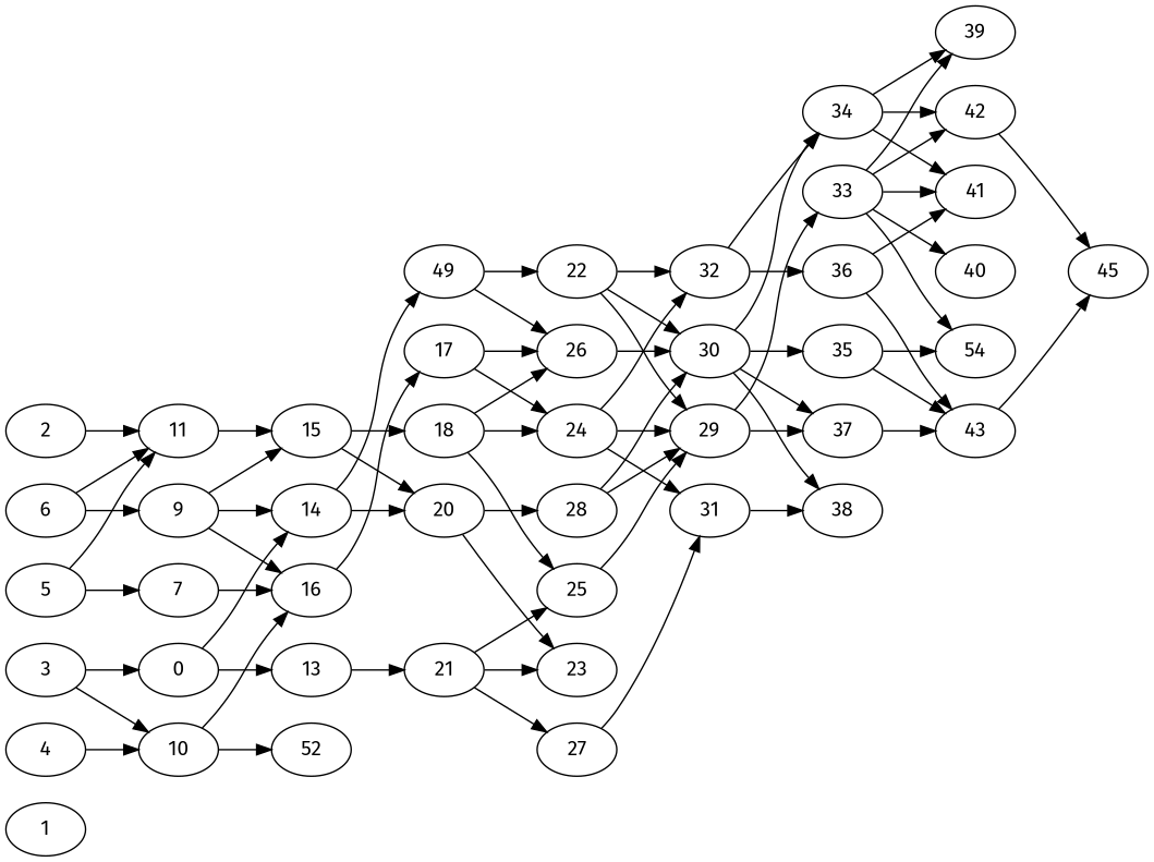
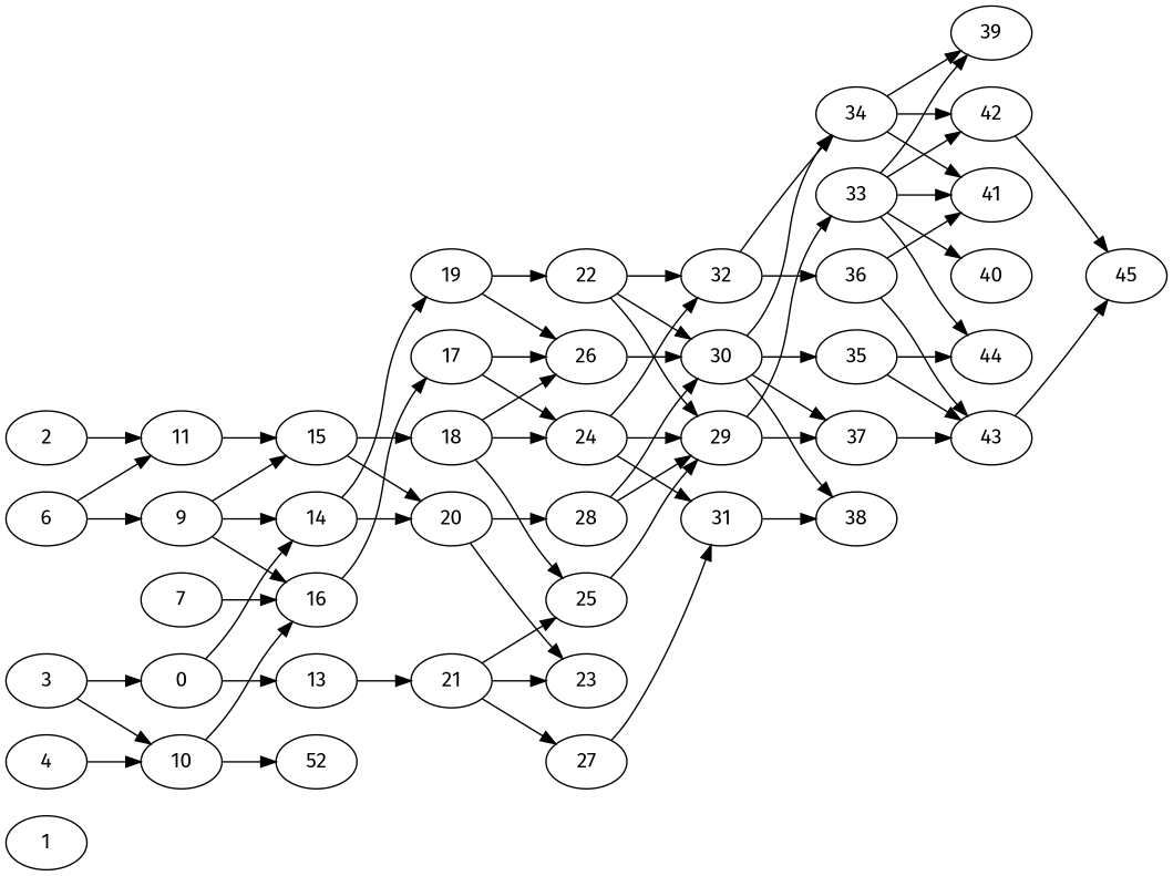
  digraph {
    fontname="Fira Sans"
    rankdir=LR
    node [alpha=0.03 fontname="Fira Sans"]
    edge [fontname="Fira Sans"]
    1 [alpha=0.17 expect_size=40910848]
    2 [alpha=0.07 expect_size=15024128]
    11 [alpha=0.12 expect_size=7259136]
    15 [alpha=0.08 expect_size=40369152]
    20 [alpha=0.12 expect_size=26518528]
    18 [expect_size=28642304]
    3 [expect_size=12707840]
    n8 [alpha=0.01 expect_size=32743424 label=0]
    10 [alpha=0.09 expect_size=11603968]
    13 [alpha=0.05 expect_size=16124928]
    14 [alpha=0.00 expect_size=22674432]
    16 [alpha=0.16 expect_size=48461824]
    n13 [alpha=0.07 expect_size=46709760 label=52]
    21 [alpha=0.08 expect_size=46840832]
-   19 [alpha=0.11 expect_size=29932544 label=49]
+   19 [alpha=0.11 expect_size=29932544]
    17 [expect_size=43580416]
    4 [alpha=0.08 expect_size=34582528]
-   5 [expect_size=40534016]
    7 [alpha=0.14 expect_size=35774464]
    6 [alpha=0.18 expect_size=35760128]
    9 [alpha=0.19 expect_size=48715776]
    26 [expect_size=28082176]
    24 [alpha=0.08 expect_size=9616384]
    25 [alpha=0.19 expect_size=10175488]
    23 [alpha=0.12 expect_size=45744128]
    27 [alpha=0.00 expect_size=17841152]
    22 [alpha=0.09 expect_size=28944384]
    28 [alpha=0.09 expect_size=25952256]
    29 [alpha=0.16 expect_size=34036736]
    31 [alpha=0.16 expect_size=39577600]
    30 [alpha=0.05 expect_size=11799552]
    32 [alpha=0.04 expect_size=11482112]
    33 [alpha=0.17 expect_size=31667200]
    37 [alpha=0.15 expect_size=38586368]
    34 [alpha=0.17 expect_size=13227008]
    36 [alpha=0.05 expect_size=30967808]
    38 [alpha=0.14 expect_size=38889472]
    35 [alpha=0.12 expect_size=32687104]
    39 [alpha=0.04 expect_size=12192768]
    40 [expect_size=49155072]
    41 [alpha=0.20 expect_size=14579712]
    42 [alpha=0.06 expect_size=52042752]
-   44 [alpha=0.16 expect_size=6507520 label=54]
+   44 [alpha=0.16 expect_size=6507520]
    43 [alpha=0.10 expect_size=14267392]
    45 [alpha=0.04 expect_size=46194688]
    2 -> 11
    11 -> 15
    15 -> 20
    15 -> 18
    20 -> 23
    20 -> 28
    18 -> 26
    18 -> 24
    18 -> 25
    3 -> n8
    3 -> 10
    n8 -> 13
    n8 -> 14
    10 -> 16
    10 -> n13
    13 -> 21
    14 -> 20
    14 -> 19
    16 -> 17
    21 -> 25
    21 -> 23
    21 -> 27
    19 -> 26
    19 -> 22
    17 -> 26
    17 -> 24
    4 -> 10
-   5 -> 11
-   5 -> 7
    7 -> 16
    6 -> 11
    6 -> 9
    9 -> 15
    9 -> 14
    9 -> 16
    26 -> 30
    24 -> 29
    24 -> 31
    24 -> 32
    25 -> 29
    27 -> 31
    22 -> 29
    22 -> 30
    22 -> 32
    28 -> 29
    28 -> 30
    29 -> 33
    29 -> 37
    31 -> 38
    30 -> 37
    30 -> 34
    30 -> 38
    30 -> 35
    32 -> 34
    32 -> 36
    33 -> 39
    33 -> 40
    33 -> 41
    33 -> 42
    33 -> 44
    37 -> 43
    34 -> 39
    34 -> 41
    34 -> 42
    36 -> 41
    36 -> 43
    35 -> 44
    35 -> 43
    42 -> 45
    43 -> 45
  }
